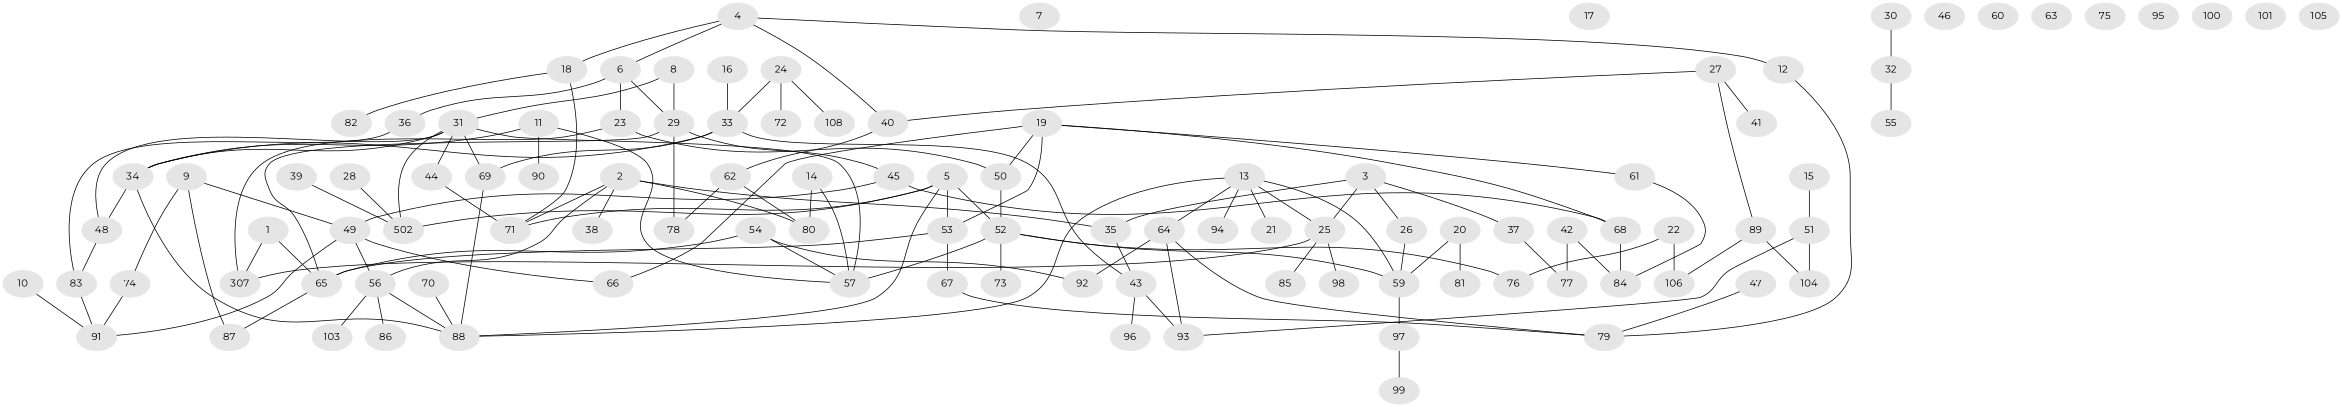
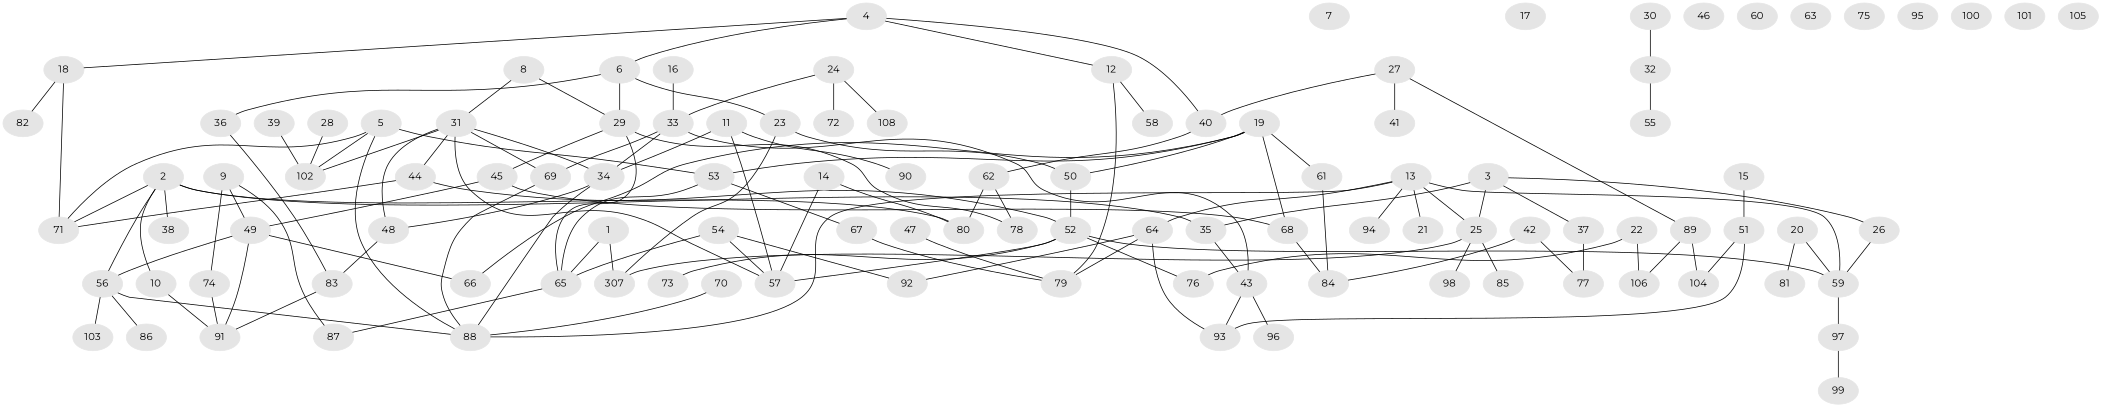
  graph {
    fontname=Montserrat
    node [color=gray90 fontname=Montserrat style=filled]
    edge [fontname=Montserrat]
    1
    65
    n3 [label=307]
    87
    2
    10
    35
    38
    56
    71
    80
    91
    43
    88
    86
    103
    3
    25
    26
    37
    85
    98
    59
    77
    4
    6
    12
    18
    40
    23
    29
    36
+   58
    79
    82
    62
    5
    53
-   102 [label=502]
+   102
    67
    50
    45
    78
    83
    7
    8
    31
    34
    57
    44
    48
    69
    9
    49
    74
    66
    11
    90
    13
    21
    64
    94
    97
    93
    92
    14
    15
    51
    104
    16
    33
    17
    19
    61
    68
    52
    84
    20
    81
    22
    76
    106
    24
    72
    108
    27
    41
    89
    28
    30
    32
    55
    96
    39
    42
    73
    46
    47
    54
    99
    60
    63
    70
    75
    95
    100
    101
    105
    1 -- 65
    1 -- n3
    65 -- 87
+   2 -- 10
    2 -- 35
    2 -- 38
    2 -- 56
    2 -- 71
    2 -- 80
    10 -- 91
    35 -- 43
    56 -- 88
    56 -- 86
    56 -- 103
    43 -- 93
    43 -- 96
    3 -- 35
    3 -- 25
    3 -- 26
    3 -- 37
    25 -- n3
    25 -- 85
    25 -- 98
    26 -- 59
    37 -- 77
    59 -- 97
    4 -- 6
    4 -- 12
    4 -- 18
    4 -- 40
    6 -- 23
    6 -- 29
    6 -- 36
+   12 -- 58
    12 -- 79
    18 -- 71
    18 -- 82
    40 -- 62
    23 -- n3
    23 -- 50
    29 -- 65
    29 -- 45
    29 -- 78
    36 -- 83
    62 -- 80
    62 -- 78
    5 -- 71
    5 -- 88
    5 -- 53
    5 -- 102
    53 -- 65
    53 -- 67
    67 -- 79
    50 -- 52
    45 -- 49
    45 -- 68
    83 -- 91
    8 -- 29
    8 -- 31
    31 -- 102
    31 -- 34
    31 -- 57
    31 -- 44
    31 -- 48
    31 -- 69
    34 -- 88
    34 -- 48
    44 -- 71
-   5 -- 52
+   44 -- 52
    48 -- 83
    69 -- 88
    9 -- 87
    9 -- 49
    9 -- 74
    49 -- 56
    49 -- 91
    49 -- 66
    74 -- 91
    11 -- 34
    11 -- 57
    11 -- 90
    13 -- 88
    13 -- 25
    13 -- 59
    13 -- 21
    13 -- 64
    13 -- 94
    64 -- 79
    64 -- 93
    64 -- 92
    97 -- 99
    14 -- 80
    14 -- 57
    15 -- 51
    51 -- 93
    51 -- 104
    16 -- 33
    33 -- 43
    33 -- 34
    33 -- 69
    19 -- 53
    19 -- 50
    19 -- 66
    19 -- 61
    19 -- 68
    61 -- 84
    68 -- 84
    52 -- 59
    52 -- 57
    52 -- 76
    52 -- 73
    20 -- 59
    20 -- 81
    22 -- 76
    22 -- 106
    24 -- 33
    24 -- 72
    24 -- 108
    27 -- 40
    27 -- 41
    27 -- 89
    89 -- 104
    89 -- 106
    28 -- 102
    30 -- 32
    32 -- 55
    39 -- 102
    42 -- 77
    42 -- 84
    47 -- 79
    54 -- 65
    54 -- 57
    54 -- 92
    70 -- 88
  }
